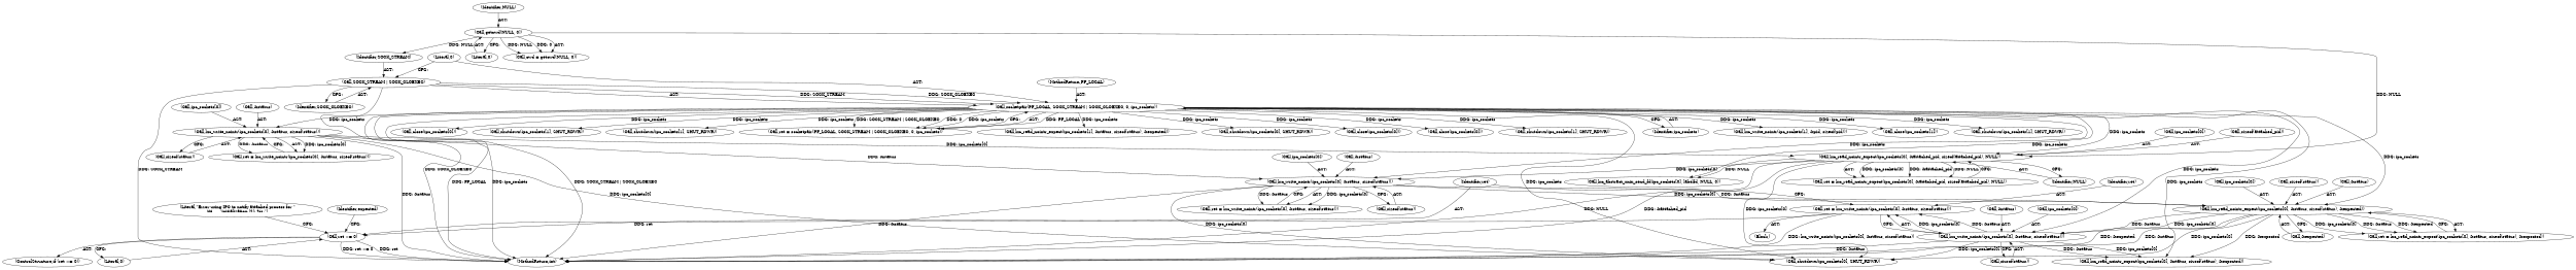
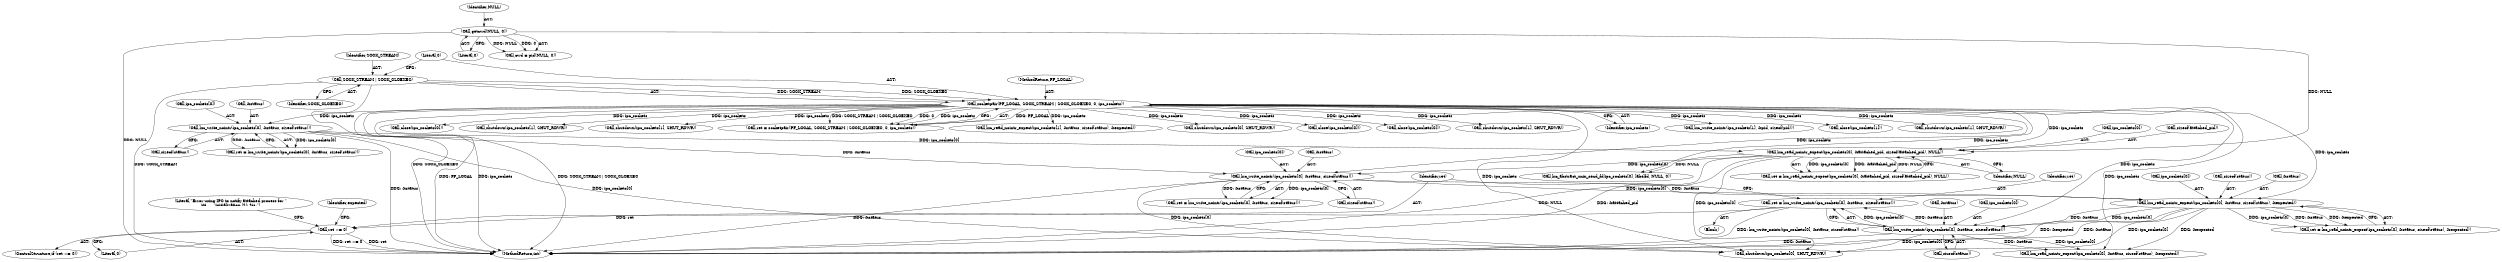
  digraph {
    n1 [label="(Call,ret = lxc_write_nointr(ipc_sockets[0], &status, sizeof(status)))"]
    n2 [label="(Call,lxc_write_nointr(ipc_sockets[0], &status, sizeof(status)))"]
    n3 [label="(Call,ret <= 0)"]
    n4 [label="(Block,)"]
    n5 [label="(MethodReturn,int)"]
    n6 [label="(Call,lxc_read_nointr_expect(ipc_sockets[0], &status, sizeof(status), &expected))"]
    n7 [label="(Call,shutdown(ipc_sockets[0], SHUT_RDWR))"]
    n8 [label="(Call,sizeof(status))"]
    n9 [label="(ControlStructure,if (ret <= 0))"]
    n10 [label="(Literal,0)"]
    n11 [label="(Call,socketpair(PF_LOCAL, SOCK_STREAM | SOCK_CLOEXEC, 0, ipc_sockets))"]
    n12 [label="(Call,lxc_read_nointr_expect(ipc_sockets[0], &status, sizeof(status), &expected))"]
    n13 [label="(Call,lxc_write_nointr(ipc_sockets[0], &status, sizeof(status)))"]
    n14 [label="(Call,lxc_read_nointr_expect(ipc_sockets[0], &attached_pid, sizeof(attached_pid), NULL))"]
    n15 [label="(Call,lxc_write_nointr(ipc_sockets[0], &status, sizeof(status)))"]
    n16 [label="(Call,close(ipc_sockets[0]))"]
    n17 [label="(Call,shutdown(ipc_sockets[1], SHUT_RDWR))"]
    n18 [label="(Call,shutdown(ipc_sockets[1], SHUT_RDWR))"]
    n19 [label="(Call,ret = socketpair(PF_LOCAL, SOCK_STREAM | SOCK_CLOEXEC, 0, ipc_sockets))"]
    n20 [label="(Call,lxc_read_nointr_expect(ipc_sockets[1], &status, sizeof(status), &expected))"]
    n21 [label="(Call,shutdown(ipc_sockets[0], SHUT_RDWR))"]
    n22 [label="(Call,close(ipc_sockets[0]))"]
    n23 [label="(Call,close(ipc_sockets[0]))"]
    n24 [label="(Call,shutdown(ipc_sockets[1], SHUT_RDWR))"]
    n25 [label="(Call,lxc_abstract_unix_send_fd(ipc_sockets[0], labelfd, NULL, 0))"]
    n26 [label="(Identifier,ipc_sockets)"]
    n27 [label="(Call,lxc_write_nointr(ipc_sockets[1], &pid, sizeof(pid)))"]
    n28 [label="(Call,close(ipc_sockets[1]))"]
    n29 [label="(Call,shutdown(ipc_sockets[1], SHUT_RDWR))"]
-   n30 [label="(Call,&expected)"]
    n31 [label="(Call,ret = lxc_read_nointr_expect(ipc_sockets[0], &status, sizeof(status), &expected))"]
    n32 [label="(Call,ret = lxc_write_nointr(ipc_sockets[0], &status, sizeof(status)))"]
    n33 [label="(Call,sizeof(status))"]
    n34 [label="(Call,ret = lxc_read_nointr_expect(ipc_sockets[0], &attached_pid, sizeof(attached_pid), NULL))"]
    n35 [label="(Identifier,NULL)"]
    n36 [label="(Call,ret = lxc_write_nointr(ipc_sockets[0], &status, sizeof(status)))"]
    n37 [label="(Call,sizeof(status))"]
    n38 [label="(Call,SOCK_STREAM | SOCK_CLOEXEC)"]
    n39 [label="(Identifier,SOCK_CLOEXEC)"]
    n40 [label="(Call,getcwd(NULL, 0))"]
    n41 [label="(Literal,0)"]
-   n42 [label="(Call,cwd = getcwd(NULL, 0))"]
+   n42 [label="(Call,cwd = pid(NULL, 0))"]
    n43 [label="(Identifier,ret)"]
    n44 [label="(Call,ipc_sockets[0])"]
    n45 [label="(Call,ipc_sockets[0])"]
    n46 [label="(Call,ipc_sockets[0])"]
    n47 [label="(Call,&status)"]
    n48 [label="(Literal,\"Error using IPC to notify attached process for \"\n\t\t\t      \"initialization (2): %s.\")"]
    n49 [label="(Call,ipc_sockets[0])"]
    n50 [label="(Call,&status)"]
    n51 [label="(Call,sizeof(status))"]
    n52 [label="(Literal,0)"]
    n53 [label="(Identifier,expected)"]
    n54 [label="(Identifier,SOCK_STREAM)"]
    n55 [label="(Call,&status)"]
    n56 [label="(Call,ipc_sockets[0])"]
    n57 [label="(MethodReturn,PF_LOCAL)"]
    n58 [label="(Identifier,NULL)"]
    n59 [label="(Call,&status)"]
    n60 [label="(Identifier,ret)"]
    n61 [label="(Call,sizeof(attached_pid))"]
    n1 -> n2 [label="CFG: "]
    n1 -> n3 [label="DDG: ret"]
    n1 -> n4 [label="AST: "]
    n1 -> n5 [label="DDG: lxc_write_nointr(ipc_sockets[0], &status, sizeof(status))"]
    n2 -> n1 [label="AST: "]
    n2 -> n1 [label="DDG: ipc_sockets[0]"]
    n2 -> n1 [label="DDG: &status"]
    n2 -> n5 [label="DDG: &status"]
    n2 -> n6 [label="DDG: ipc_sockets[0]"]
    n2 -> n6 [label="DDG: &status"]
    n2 -> n7 [label="DDG: ipc_sockets[0]"]
    n2 -> n8 [label="CFG: "]
    n3 -> n5 [label="DDG: ret <= 0"]
    n3 -> n5 [label="DDG: ret"]
    n3 -> n9 [label="AST: "]
    n3 -> n10 [label="CFG: "]
    n8 -> n2 [label="AST: "]
    n10 -> n3 [label="AST: "]
    n11 -> n2 [label="DDG: ipc_sockets"]
    n11 -> n5 [label="DDG: PF_LOCAL"]
    n11 -> n5 [label="DDG: ipc_sockets"]
    n11 -> n5 [label="DDG: SOCK_STREAM | SOCK_CLOEXEC"]
    n11 -> n6 [label="DDG: ipc_sockets"]
    n11 -> n7 [label="DDG: ipc_sockets"]
    n11 -> n12 [label="DDG: ipc_sockets"]
    n11 -> n13 [label="DDG: ipc_sockets"]
    n11 -> n14 [label="DDG: ipc_sockets"]
    n11 -> n15 [label="DDG: ipc_sockets"]
    n11 -> n16 [label="DDG: ipc_sockets"]
    n11 -> n17 [label="DDG: ipc_sockets"]
    n11 -> n18 [label="DDG: ipc_sockets"]
    n11 -> n19 [label="AST: "]
    n11 -> n19 [label="DDG: PF_LOCAL"]
    n11 -> n19 [label="DDG: SOCK_STREAM | SOCK_CLOEXEC"]
    n11 -> n19 [label="DDG: 0"]
    n11 -> n19 [label="DDG: ipc_sockets"]
    n11 -> n20 [label="DDG: ipc_sockets"]
    n11 -> n21 [label="DDG: ipc_sockets"]
    n11 -> n22 [label="DDG: ipc_sockets"]
    n11 -> n23 [label="DDG: ipc_sockets"]
    n11 -> n24 [label="DDG: ipc_sockets"]
    n11 -> n25 [label="DDG: ipc_sockets"]
    n11 -> n26 [label="CFG: "]
    n11 -> n27 [label="DDG: ipc_sockets"]
    n11 -> n28 [label="DDG: ipc_sockets"]
    n11 -> n29 [label="DDG: ipc_sockets"]
    n12 -> n2 [label="DDG: ipc_sockets[0]"]
    n12 -> n2 [label="DDG: &status"]
    n12 -> n5 [label="DDG: &expected"]
    n12 -> n5 [label="DDG: &status"]
    n12 -> n6 [label="DDG: &expected"]
    n12 -> n7 [label="DDG: ipc_sockets[0]"]
-   n12 -> n30 [label="CFG: "]
    n12 -> n31 [label="AST: "]
    n12 -> n31 [label="DDG: ipc_sockets[0]"]
    n12 -> n31 [label="DDG: &status"]
    n12 -> n31 [label="DDG: &expected"]
    n13 -> n5 [label="DDG: &status"]
    n13 -> n7 [label="DDG: ipc_sockets[0]"]
    n13 -> n12 [label="DDG: ipc_sockets[0]"]
    n13 -> n12 [label="DDG: &status"]
    n13 -> n32 [label="AST: "]
    n13 -> n32 [label="DDG: ipc_sockets[0]"]
    n13 -> n32 [label="DDG: &status"]
    n13 -> n33 [label="CFG: "]
    n14 -> n5 [label="DDG: NULL"]
    n14 -> n5 [label="DDG: &attached_pid"]
    n14 -> n7 [label="DDG: ipc_sockets[0]"]
    n14 -> n13 [label="DDG: ipc_sockets[0]"]
    n14 -> n25 [label="DDG: NULL"]
    n14 -> n34 [label="AST: "]
    n14 -> n34 [label="DDG: ipc_sockets[0]"]
    n14 -> n34 [label="DDG: &attached_pid"]
    n14 -> n34 [label="DDG: NULL"]
    n14 -> n35 [label="CFG: "]
    n15 -> n5 [label="DDG: &status"]
    n15 -> n7 [label="DDG: ipc_sockets[0]"]
    n15 -> n13 [label="DDG: &status"]
    n15 -> n14 [label="DDG: ipc_sockets[0]"]
    n15 -> n36 [label="AST: "]
    n15 -> n36 [label="DDG: ipc_sockets[0]"]
    n15 -> n36 [label="DDG: &status"]
    n15 -> n37 [label="CFG: "]
    n19 -> n11 [label="CFG: "]
    n26 -> n11 [label="AST: "]
-   n30 -> n12 [label="AST: "]
    n31 -> n12 [label="CFG: "]
    n32 -> n13 [label="CFG: "]
    n33 -> n13 [label="AST: "]
    n34 -> n14 [label="CFG: "]
    n35 -> n14 [label="AST: "]
    n36 -> n15 [label="CFG: "]
    n37 -> n15 [label="AST: "]
    n38 -> n5 [label="DDG: SOCK_CLOEXEC"]
    n38 -> n5 [label="DDG: SOCK_STREAM"]
    n38 -> n11 [label="AST: "]
    n38 -> n11 [label="DDG: SOCK_STREAM"]
    n38 -> n11 [label="DDG: SOCK_CLOEXEC"]
    n38 -> n39 [label="CFG: "]
    n39 -> n38 [label="AST: "]
-   n40 -> n54 [label="DDG: NULL"]
+   n40 -> n5 [label="DDG: NULL"]
    n40 -> n14 [label="DDG: NULL"]
    n40 -> n41 [label="CFG: "]
    n40 -> n42 [label="AST: "]
    n40 -> n42 [label="DDG: NULL"]
    n40 -> n42 [label="DDG: 0"]
    n41 -> n40 [label="AST: "]
    n43 -> n1 [label="CFG: "]
    n43 -> n3 [label="AST: "]
    n44 -> n13 [label="AST: "]
    n45 -> n15 [label="AST: "]
    n46 -> n12 [label="AST: "]
    n47 -> n2 [label="AST: "]
    n48 -> n3 [label="CFG: "]
    n49 -> n2 [label="AST: "]
    n50 -> n15 [label="AST: "]
    n51 -> n12 [label="AST: "]
    n52 -> n11 [label="AST: "]
    n52 -> n38 [label="CFG: "]
    n53 -> n3 [label="CFG: "]
    n54 -> n38 [label="AST: "]
    n55 -> n12 [label="AST: "]
    n56 -> n14 [label="AST: "]
    n57 -> n11 [label="AST: "]
    n58 -> n40 [label="AST: "]
    n59 -> n13 [label="AST: "]
    n60 -> n1 [label="AST: "]
    n61 -> n14 [label="AST: "]
  }
